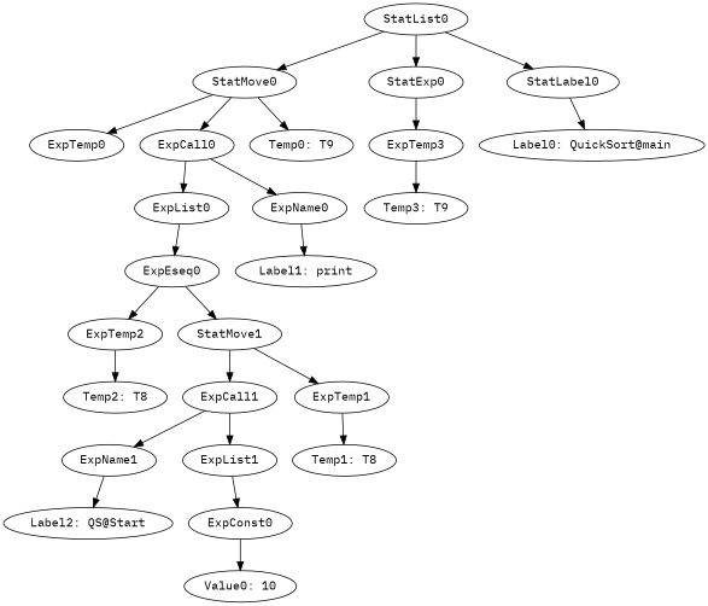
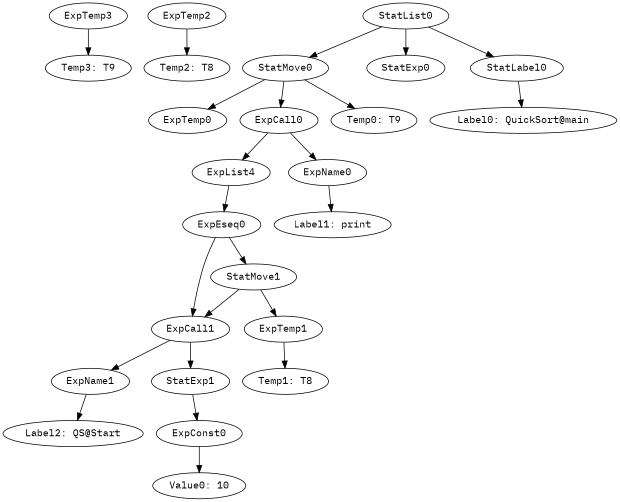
  digraph {
    fontname="IBM Plex Mono"
    ordering=out
    node [fontname="IBM Plex Mono"]
    edge [fontname="IBM Plex Mono"]
    ExpTemp3
    "Temp3: T9"
    ExpTemp2
    "Temp2: T8"
    ExpEseq0
    StatMove1
    ExpCall1
    ExpTemp1
    ExpName1
-   ExpList1
+   ExpList1 [label=StatExp1]
    "Temp1: T8"
    ExpConst0
    "Value0: 10"
    StatMove0
    ExpTemp0
    ExpCall0
    "Temp0: T9"
-   ExpList0
+   ExpList0 [label=ExpList4]
    ExpName0
    "Label1: print"
    "Label2: QS@Start"
    StatExp0
    StatList0
    StatLabel0
    "Label0: QuickSort@main"
    ExpTemp3 -> "Temp3: T9"
    ExpTemp2 -> "Temp2: T8"
-   ExpEseq0 -> ExpTemp2
+   ExpEseq0 -> ExpCall1
    ExpEseq0 -> StatMove1
    StatMove1 -> ExpCall1
    StatMove1 -> ExpTemp1
    ExpCall1 -> ExpName1
    ExpCall1 -> ExpList1
    ExpTemp1 -> "Temp1: T8"
    ExpName1 -> "Label2: QS@Start"
    ExpList1 -> ExpConst0
    ExpConst0 -> "Value0: 10"
    StatMove0 -> ExpTemp0
    StatMove0 -> ExpCall0
    StatMove0 -> "Temp0: T9"
    ExpCall0 -> ExpList0
    ExpCall0 -> ExpName0
    ExpList0 -> ExpEseq0
    ExpName0 -> "Label1: print"
-   StatExp0 -> ExpTemp3
    StatList0 -> StatMove0
    StatList0 -> StatExp0
    StatList0 -> StatLabel0
    StatLabel0 -> "Label0: QuickSort@main"
  }
